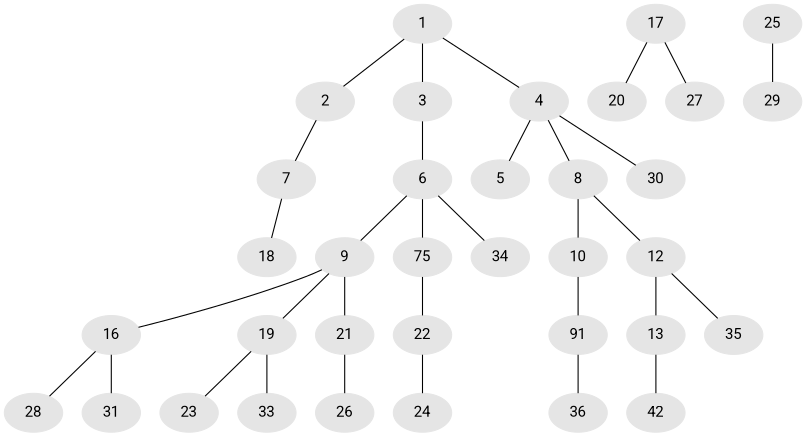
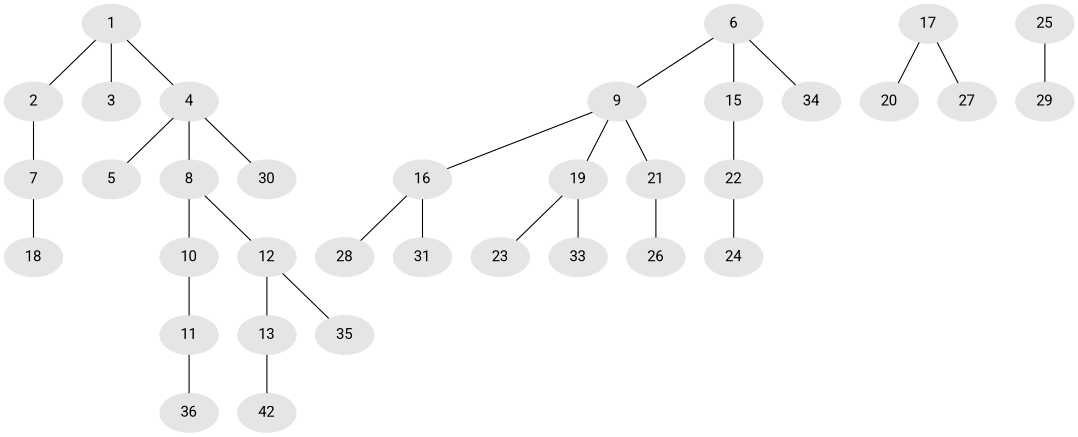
  graph {
    fontname=Roboto
    node [color=gray90 fontname=Roboto style=filled]
    edge [fontname=Roboto weight=1.0]
    1
    2
    3
    4
    7
    6
    5
    8
    30
    18
    9
-   15 [label=75]
+   15
    34
    10
    12
    16
    19
    21
    22
-   11 [label=91]
+   11
    13
    35
    28
    31
    17
    20
    27
    23
    33
    26
    36
    n32 [label=42]
    25
    29
    24
    1 -- 2
    1 -- 3
    1 -- 4
    2 -- 7
-   3 -- 6
    4 -- 5
    4 -- 8
    4 -- 30
    7 -- 18
    6 -- 9
    6 -- 15
    6 -- 34
    8 -- 10 [weight=2.0]
    8 -- 12
    9 -- 16
    9 -- 19
    9 -- 21
    15 -- 22 [weight=2.0]
    10 -- 11
    12 -- 13
    12 -- 35
    16 -- 28
    16 -- 31
    19 -- 23
    19 -- 33
    21 -- 26
    22 -- 24
    11 -- 36
    13 -- n32 [weight=2.0]
    17 -- 20
    17 -- 27
    25 -- 29
  }
